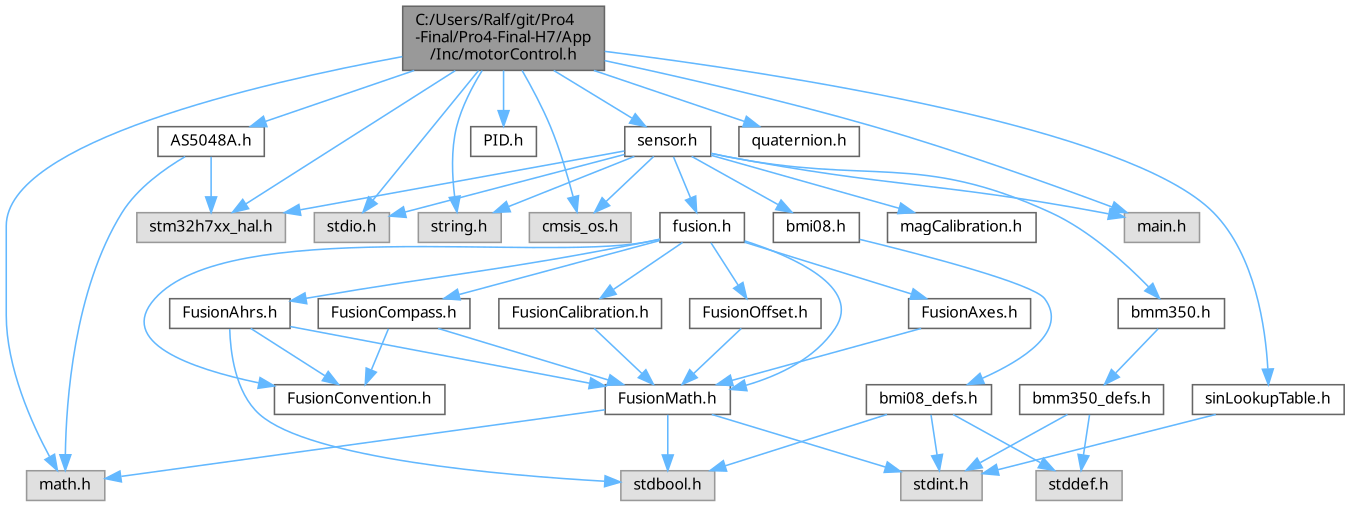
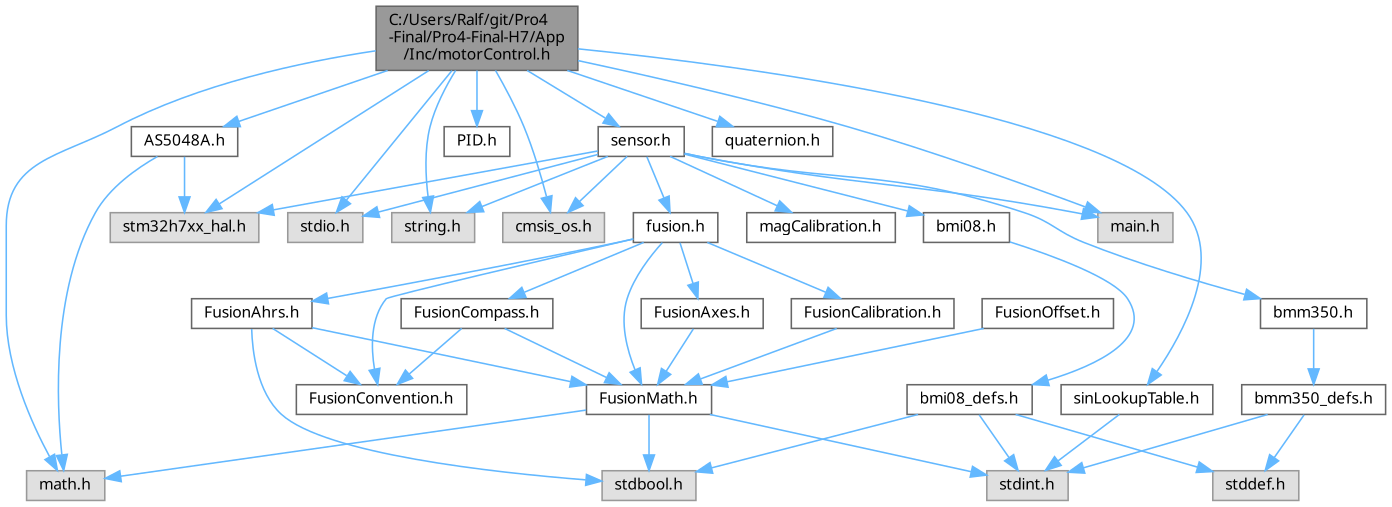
  digraph {
    fontname="Noto Sans"
    node [color=grey40 fillcolor=white fontname="Noto Sans" fontsize=10 shape=box style=filled]
    edge [color=steelblue1 fontname="Noto Sans" fontsize=10 labelfontname=Helvetica labelfontsize=10 style=solid]
    n1 [color=gray40 fillcolor=grey60 fontcolor=black height=0.2 label="C:/Users/Ralf/git/Pro4\l-Final/Pro4-Final-H7/App\l/Inc/motorControl.h" width=0.4]
    n2 [color=grey60 fillcolor="#E0E0E0" height=0.2 label="math.h" width=0.4]
    n3 [color=grey60 fillcolor="#E0E0E0" height=0.2 label="stdio.h" width=0.4]
    n4 [color=grey60 fillcolor="#E0E0E0" height=0.2 label="string.h" width=0.4]
    n5 [height=0.2 label="AS5048A.h" width=0.4]
    n6 [color=grey60 fillcolor="#E0E0E0" height=0.2 label="stm32h7xx_hal.h" width=0.4]
    n7 [height=0.2 label="PID.h" width=0.4]
    n8 [color=grey60 fillcolor="#E0E0E0" height=0.2 label="cmsis_os.h" width=0.4]
    n9 [color=grey60 fillcolor="#E0E0E0" height=0.2 label="main.h" width=0.4]
    n10 [height=0.2 label="quaternion.h" width=0.4]
    n11 [height=0.2 label="sensor.h" width=0.4]
    n12 [height=0.2 label="sinLookupTable.h" width=0.4]
    n13 [height=0.2 label="fusion.h" width=0.4]
    n14 [height=0.2 label="bmm350.h" width=0.4]
    n15 [height=0.2 label="bmi08.h" width=0.4]
    n16 [height=0.2 label="magCalibration.h" width=0.4]
    n17 [color=grey60 fillcolor="#E0E0E0" height=0.2 label="stdint.h" width=0.4]
    n18 [height=0.2 label="FusionAhrs.h" width=0.4]
    n19 [height=0.2 label="FusionConvention.h" width=0.4]
    n20 [height=0.2 label="FusionMath.h" width=0.4]
    n21 [height=0.2 label="FusionAxes.h" width=0.4]
    n22 [height=0.2 label="FusionCalibration.h" width=0.4]
    n23 [height=0.2 label="FusionCompass.h" width=0.4]
    n24 [height=0.2 label="FusionOffset.h" width=0.4]
    n25 [height=0.2 label="bmm350_defs.h" width=0.4]
    n26 [height=0.2 label="bmi08_defs.h" width=0.4]
    n27 [color=grey60 fillcolor="#E0E0E0" height=0.2 label="stdbool.h" width=0.4]
    n28 [color=grey60 fillcolor="#E0E0E0" height=0.2 label="stddef.h" width=0.4]
    n1 -> n2
    n1 -> n3
    n1 -> n4
    n1 -> n5
    n1 -> n6
    n1 -> n7
    n1 -> n8
    n1 -> n9
    n1 -> n10
    n1 -> n11
    n1 -> n12
    n5 -> n2
    n5 -> n6
    n11 -> n3
    n11 -> n4
    n11 -> n6
    n11 -> n8
    n11 -> n9
    n11 -> n13
    n11 -> n14
    n11 -> n15
    n11 -> n16
    n12 -> n17
    n13 -> n18
    n13 -> n19
    n13 -> n20
    n13 -> n21
    n13 -> n22
    n13 -> n23
-   n13 -> n24
    n14 -> n25
    n15 -> n26
    n18 -> n19
    n18 -> n20
    n18 -> n27
    n20 -> n2
    n20 -> n17
    n20 -> n27
    n21 -> n20
    n22 -> n20
    n23 -> n19
    n23 -> n20
    n24 -> n20
    n25 -> n17
    n25 -> n28
    n26 -> n17
    n26 -> n27
    n26 -> n28
  }
